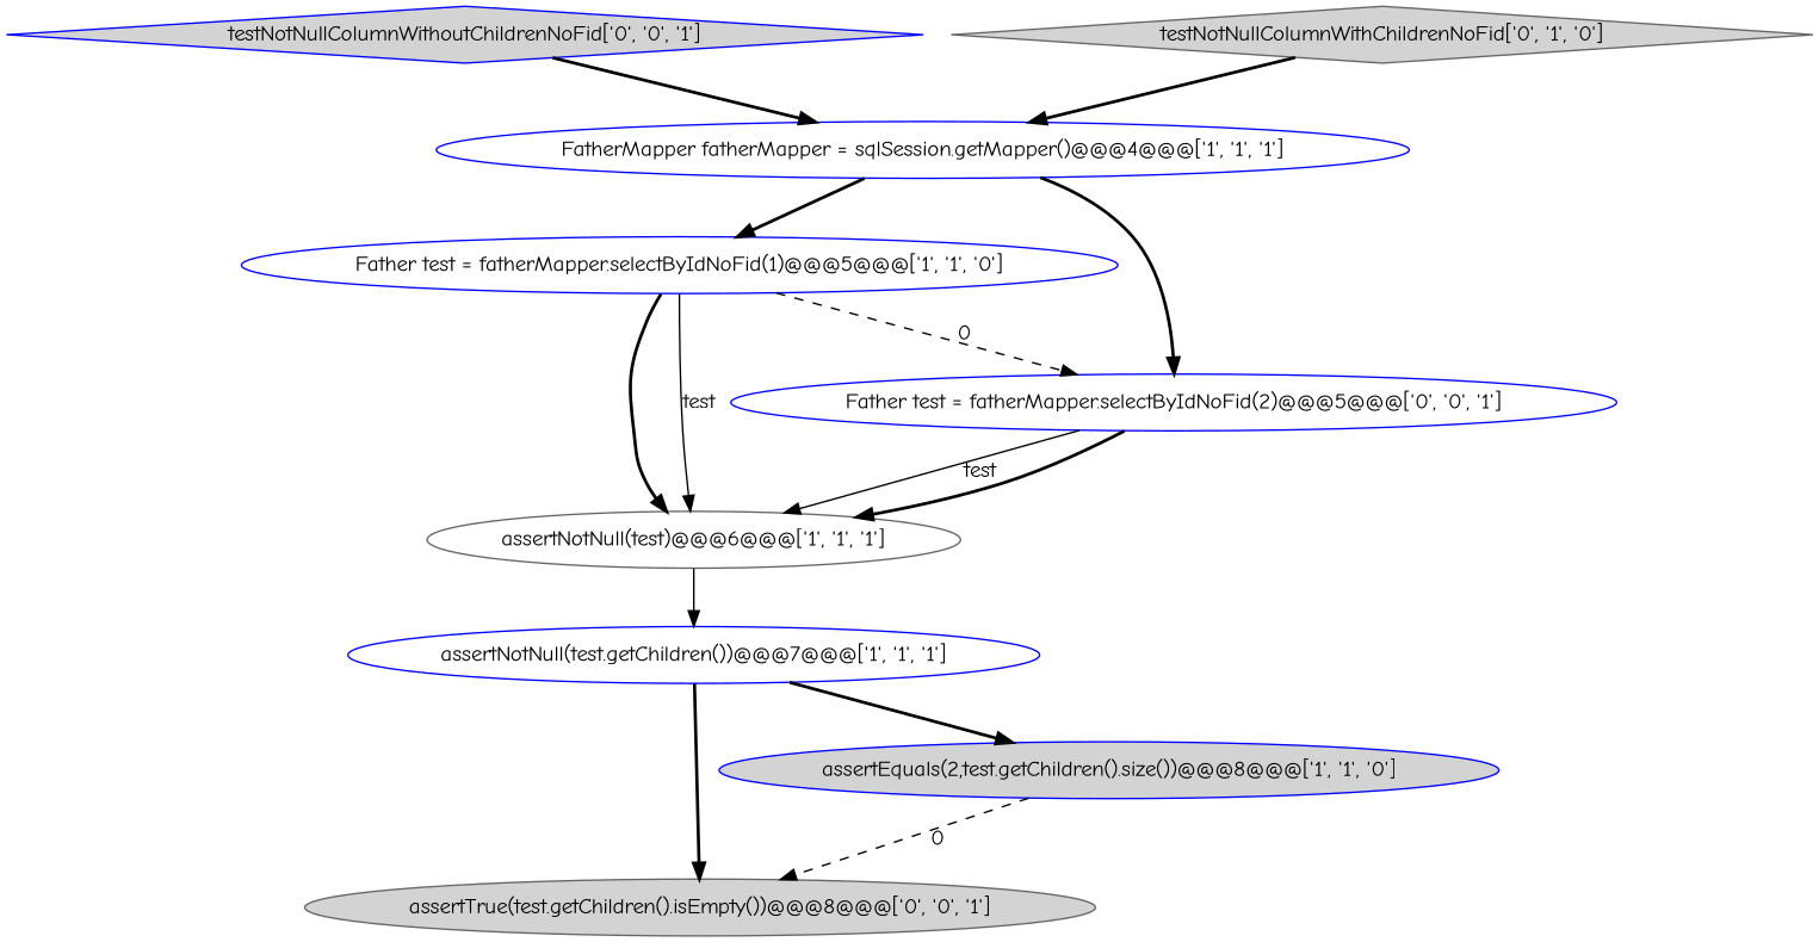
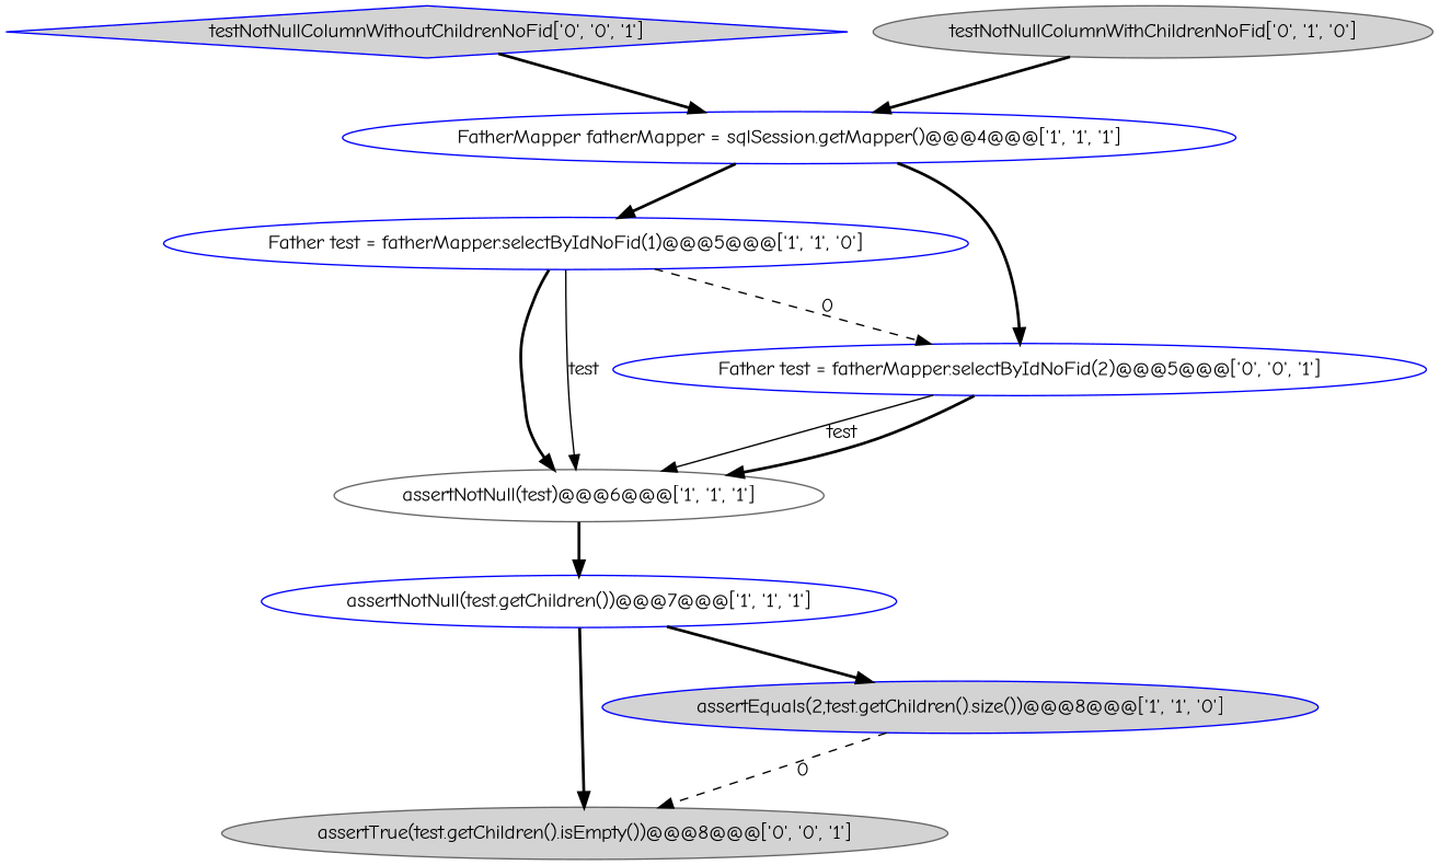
  digraph {
    fontname="Comic Neue"
    node [color=blue fillcolor=white fontname="Comic Neue" shape=ellipse style=filled]
    edge [fontname="Comic Neue" style=bold]
    n1 [label="Father test = fatherMapper.selectByIdNoFid(1)@@@5@@@['1', '1', '0']"]
    n2 [label="Father test = fatherMapper.selectByIdNoFid(2)@@@5@@@['0', '0', '1']"]
    n3 [color=gray40 label="assertNotNull(test)@@@6@@@['1', '1', '1']"]
    n4 [label="assertNotNull(test.getChildren())@@@7@@@['1', '1', '1']"]
    n5 [label="FatherMapper fatherMapper = sqlSession.getMapper()@@@4@@@['1', '1', '1']"]
    n6 [fillcolor=lightgray label="testNotNullColumnWithoutChildrenNoFid['0', '0', '1']" shape=diamond]
-   n7 [color=gray40 fillcolor=lightgray label="testNotNullColumnWithChildrenNoFid['0', '1', '0']" shape=diamond]
+   n7 [color=gray40 fillcolor=lightgray label="testNotNullColumnWithChildrenNoFid['0', '1', '0']"]
    n8 [color=gray40 fillcolor=lightgray label="assertTrue(test.getChildren().isEmpty())@@@8@@@['0', '0', '1']"]
    n9 [fillcolor=lightgray label="assertEquals(2,test.getChildren().size())@@@8@@@['1', '1', '0']"]
    n1 -> n2 [label=0 style=dashed]
    n1 -> n3
    n1 -> n3 [label=test style=solid]
    n2 -> n3 [label=test style=solid]
    n2 -> n3
-   n3 -> n4 [style=solid]
+   n3 -> n4
    n4 -> n8
    n4 -> n9
    n5 -> n1
    n5 -> n2
    n6 -> n5
    n7 -> n5
    n9 -> n8 [label=0 style=dashed]
  }
